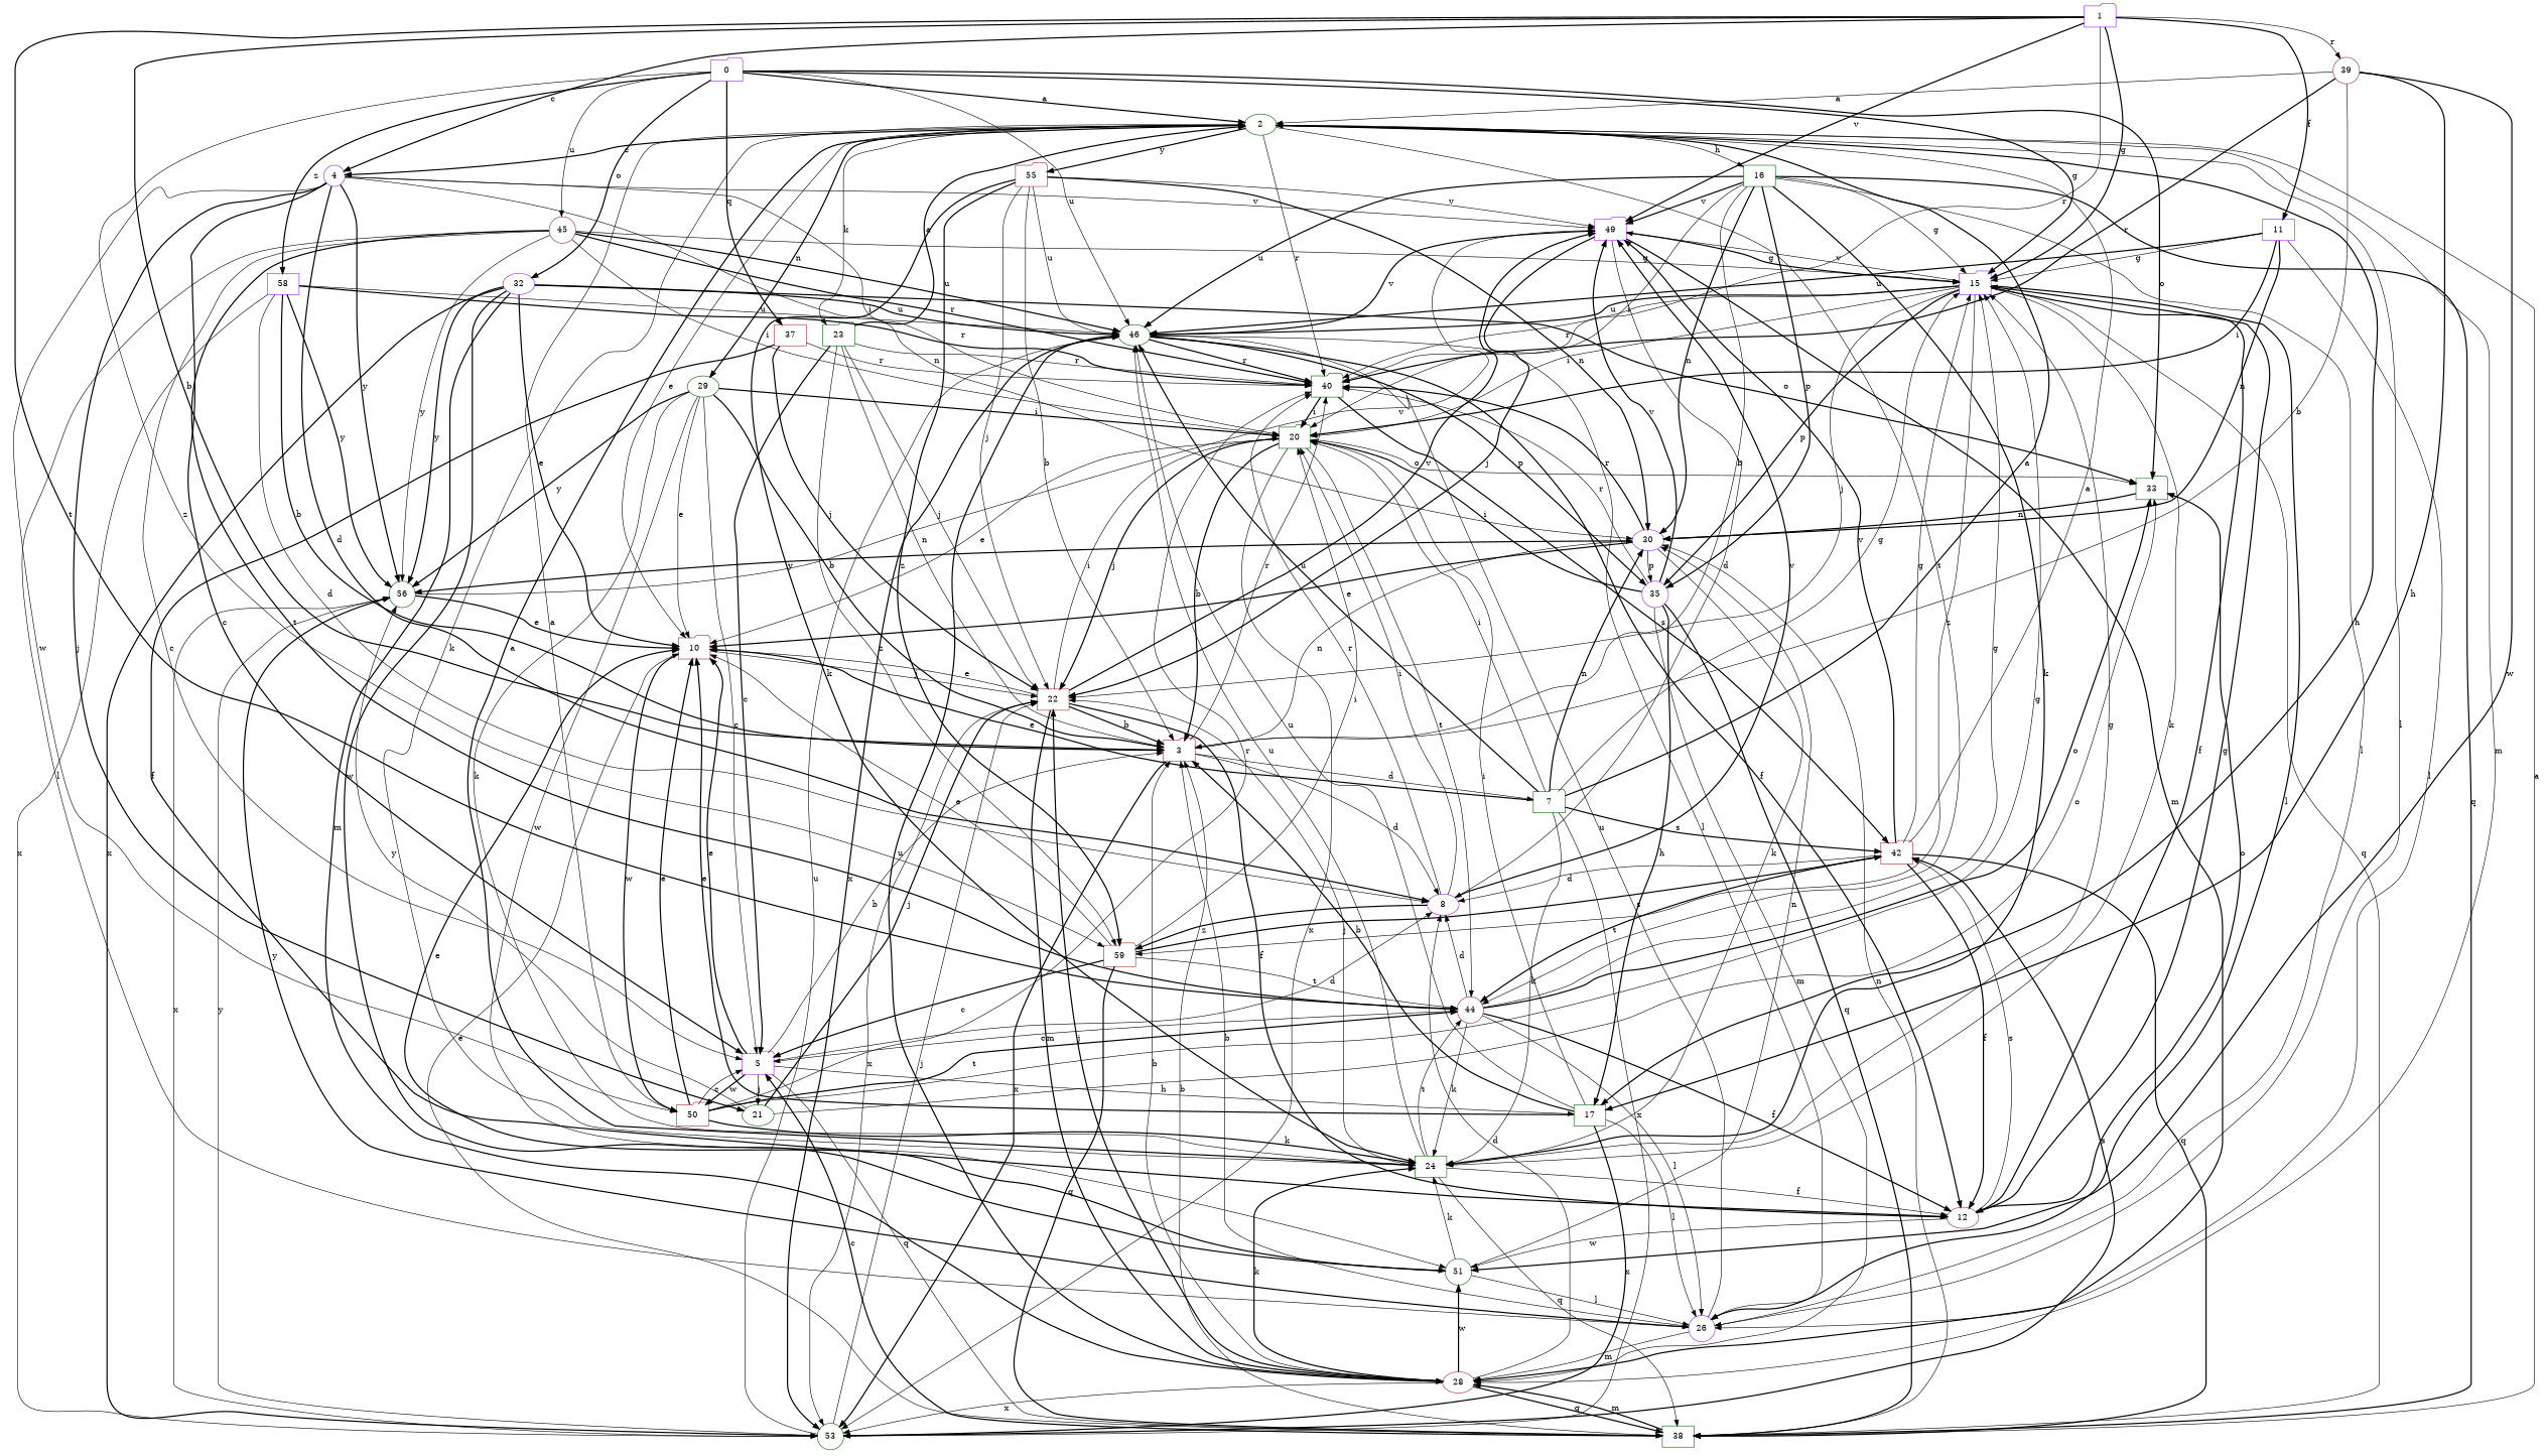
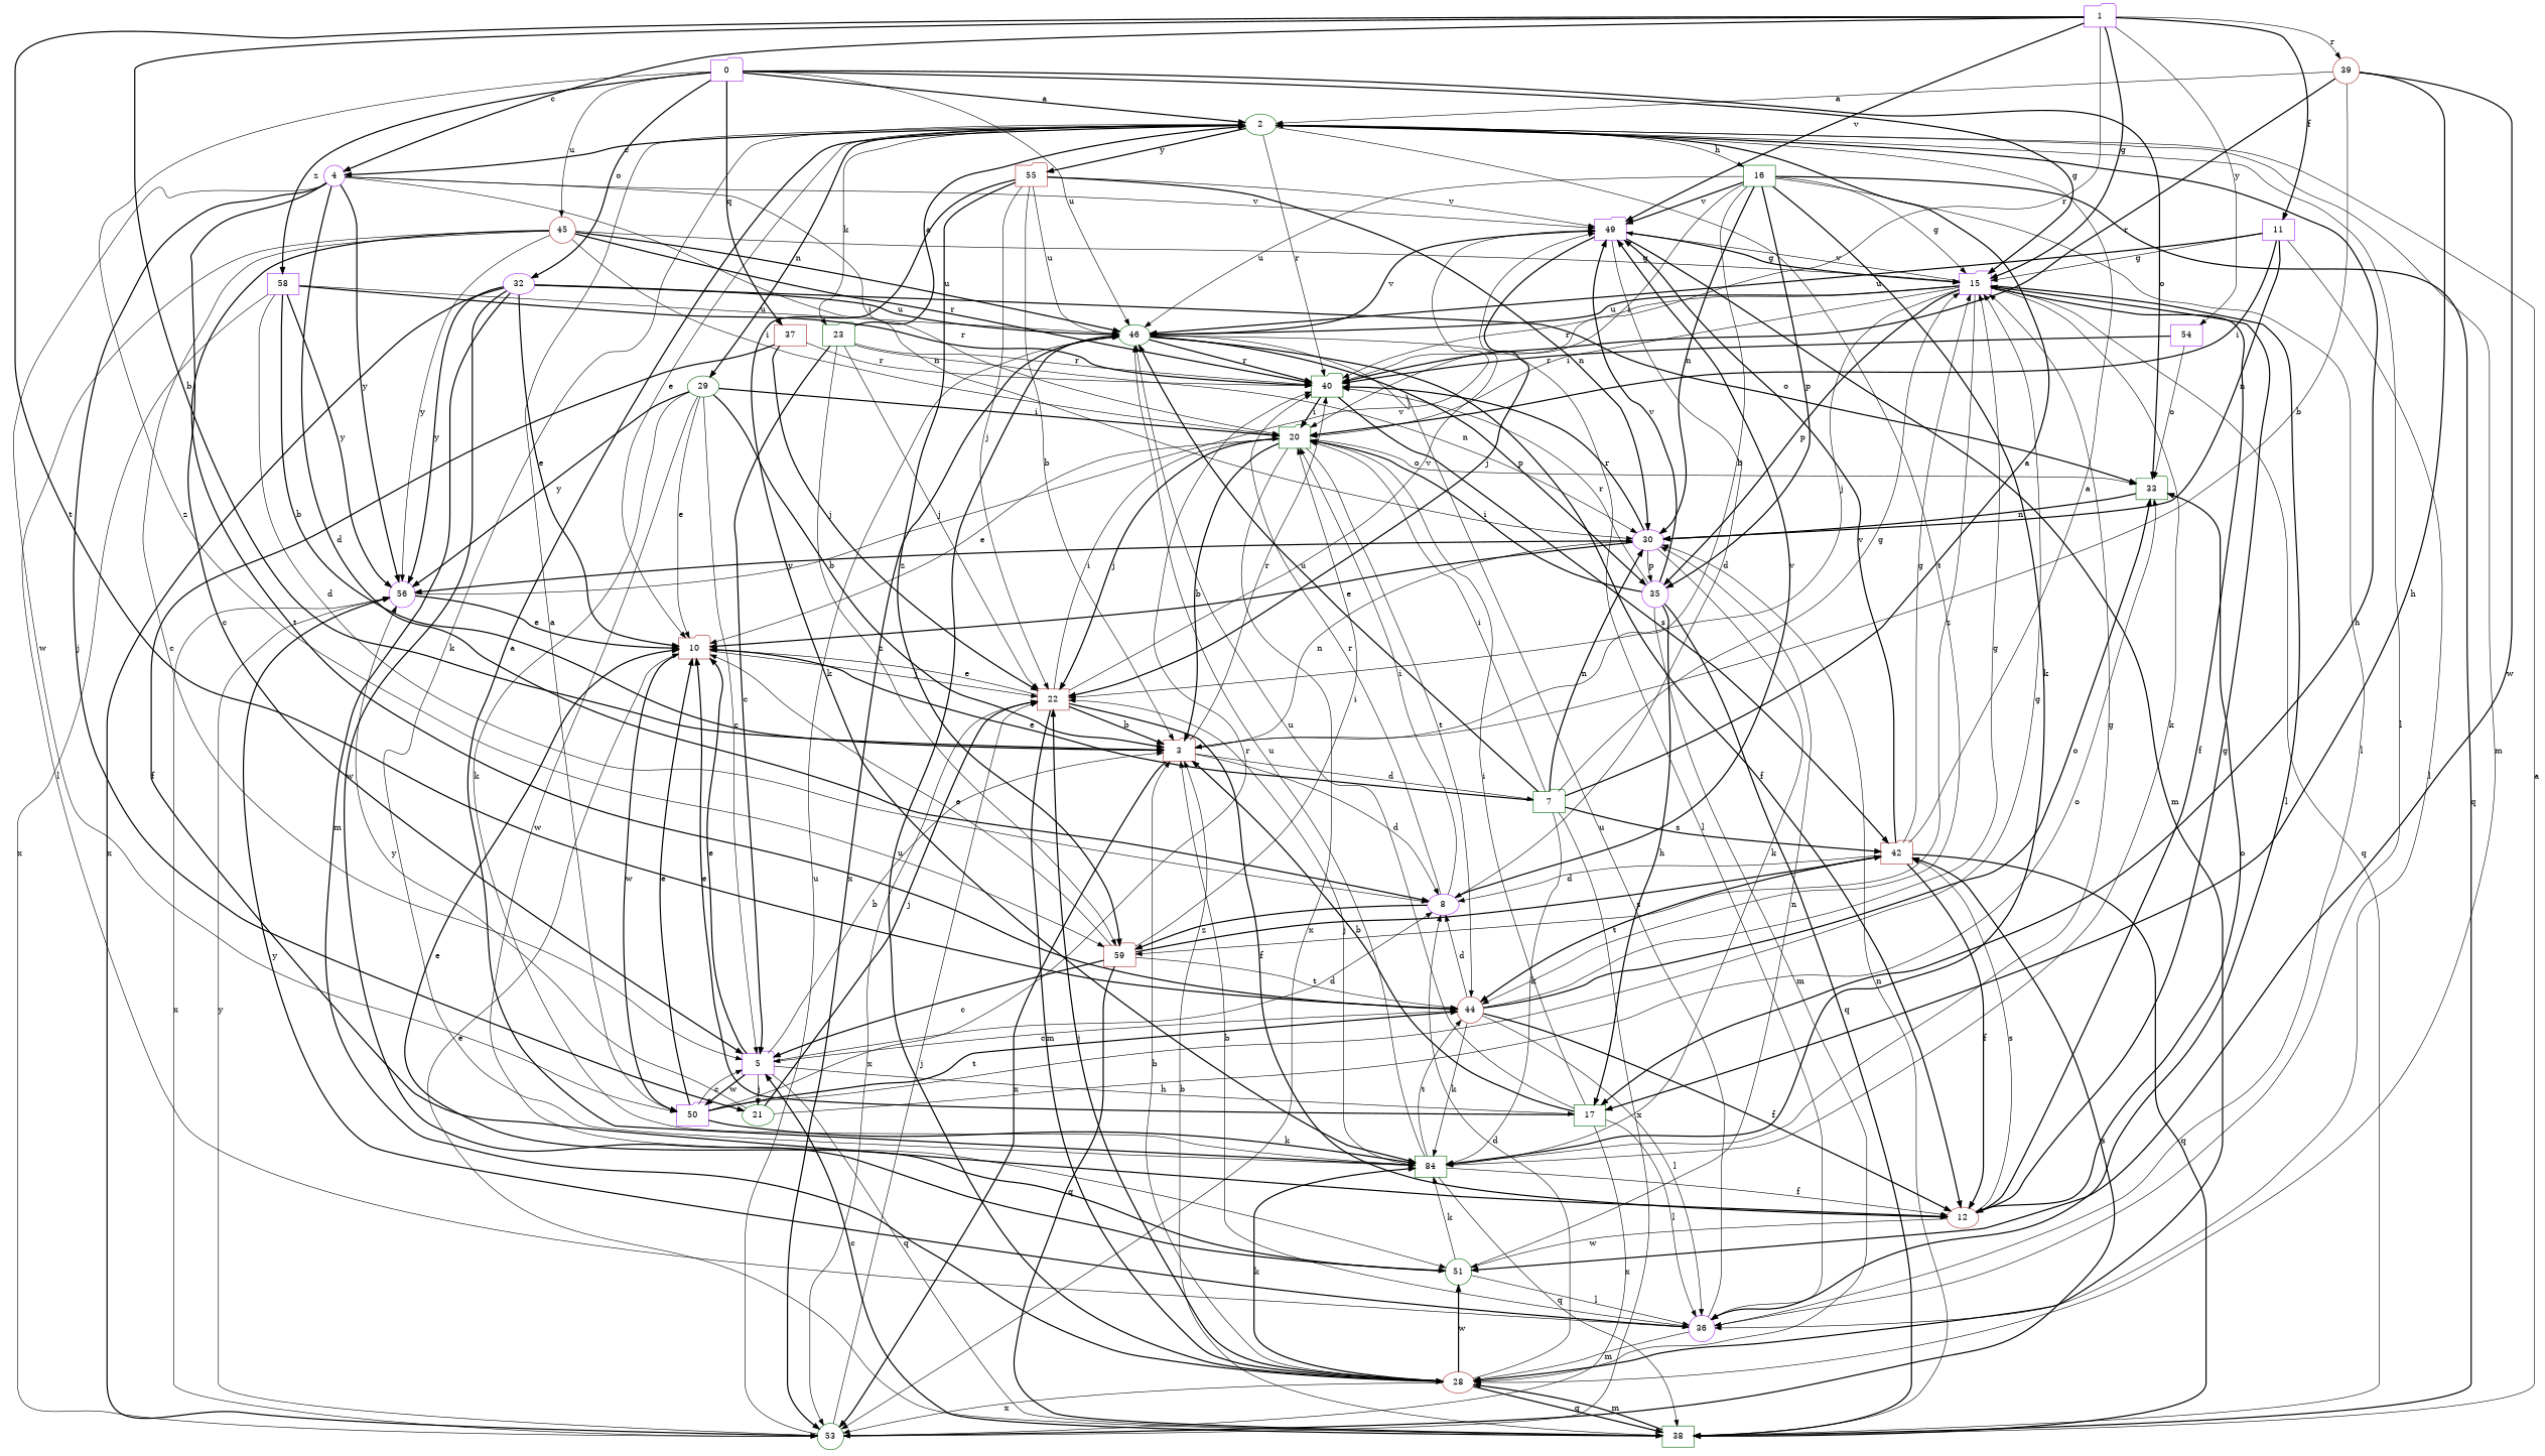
  strict digraph {
    node [color=purple shape=folder]
    edge [style=solid]
    2 [color=darkgreen shape=ellipse]
    0
    15
    32 [shape=ellipse]
    33 [color=darkgreen]
    37 [color=brown shape=box]
    45 [color=brown shape=circle]
    46 [color=darkgreen shape=ellipse]
    58 [shape=box]
    59 [color=brown]
    4 [shape=circle]
    40 [color=darkgreen]
    44 [color=brown shape=circle]
    10 [color=brown]
    16 [color=darkgreen shape=box]
    17 [color=darkgreen shape=box]
    23 [color=darkgreen]
-   24 [color=darkgreen shape=box]
-   26 [shape=circle]
+   24 [color=darkgreen shape=box label=84]
+   26 [shape=circle label=36]
    28 [color=brown shape=ellipse]
    29 [color=darkgreen shape=ellipse]
    55 [color=brown]
    49
    20 [color=darkgreen]
    38 [color=darkgreen shape=box]
    22 [color=brown shape=box]
    12 [color=brown shape=ellipse]
    35 [shape=circle]
    53 [color=darkgreen shape=circle]
-   56 [color=darkgreen shape=circle]
+   56 [shape=circle]
    51 [color=darkgreen shape=circle]
    30 [shape=ellipse]
    5
    3 [color=brown]
    8 [shape=ellipse]
    42 [color=brown]
    1
    11 [shape=box]
    39 [color=brown shape=circle]
+   54 [shape=box]
    7 [color=darkgreen]
    21 [color=darkgreen shape=ellipse]
-   50 [color=brown]
+   50
    2 -> 4 [label=c style=bold]
    2 -> 40 [label=r]
    2 -> 44 [label=t]
    2 -> 10 [label=e]
    2 -> 16 [label=h]
    2 -> 17 [label=h style=bold]
    2 -> 23 [label=k]
    2 -> 24 [label=k]
    2 -> 26 [label=l]
    2 -> 28 [label=m]
    2 -> 29 [label=n style=bold]
    2 -> 55 [label=y style=bold]
    0 -> 2 [label=a style=bold]
    0 -> 15 [label=g style=bold]
    0 -> 32 [label=o style=bold]
    0 -> 33 [label=o style=bold]
    0 -> 37 [label=q style=bold]
    0 -> 45 [label=u]
    0 -> 46 [label=u]
    0 -> 58 [label=z style=bold]
    0 -> 59 [label=z]
    15 -> 46 [label=u style=bold]
    15 -> 59 [label=z]
    15 -> 40 [label=r]
    15 -> 24 [label=k]
    15 -> 26 [label=l style=bold]
    15 -> 49 [label=v]
    15 -> 20 [label=i]
    15 -> 38 [label=q]
    15 -> 22 [label=j]
    15 -> 12 [label=f style=bold]
    15 -> 35 [label=p style=bold]
    32 -> 33 [label=o style=bold]
    32 -> 46 [label=u style=bold]
    32 -> 10 [label=e style=bold]
    32 -> 28 [label=m style=bold]
    32 -> 53 [label=x style=bold]
    32 -> 56 [label=y style=bold]
    32 -> 51 [label=w style=bold]
    33 -> 30 [label=n style=bold]
    37 -> 40 [label=r]
    37 -> 22 [label=j style=bold]
    37 -> 12 [label=f style=bold]
    45 -> 15 [label=g]
    45 -> 46 [label=u style=bold]
    45 -> 40 [label=r style=bold]
    45 -> 44 [label=t style=bold]
    45 -> 26 [label=l]
    45 -> 20 [label=i]
    45 -> 56 [label=y]
    45 -> 5 [label=c]
    46 -> 40 [label=r style=bold]
    46 -> 26 [label=l]
    46 -> 49 [label=v style=bold]
    46 -> 12 [label=f style=bold]
    46 -> 35 [label=p style=bold]
    46 -> 53 [label=x style=bold]
    58 -> 46 [label=u]
    58 -> 40 [label=r style=bold]
    58 -> 53 [label=x]
    58 -> 56 [label=y style=bold]
    58 -> 3 [label=b style=bold]
    58 -> 8 [label=d]
    59 -> 44 [label=t]
    59 -> 10 [label=e]
    59 -> 20 [label=i]
    59 -> 38 [label=q style=bold]
    59 -> 5 [label=c style=bold]
    59 -> 42 [label=s style=bold]
    4 -> 49 [label=v]
    4 -> 20 [label=i]
    4 -> 56 [label=y style=bold]
    4 -> 30 [label=n]
    4 -> 5 [label=c style=bold]
    4 -> 8 [label=d style=bold]
    4 -> 21 [label=j style=bold]
    4 -> 50 [label=w]
    40 -> 20 [label=i style=bold]
    40 -> 42 [label=s style=bold]
    44 -> 15 [label=g]
    44 -> 33 [label=o style=bold]
    44 -> 24 [label=k]
    44 -> 26 [label=l]
    44 -> 12 [label=f style=bold]
    44 -> 5 [label=c]
    44 -> 8 [label=d]
    10 -> 22 [label=j]
    10 -> 50 [label=w style=bold]
    16 -> 15 [label=g]
-   16 -> 46 [label=u style=bold]
+   16 -> 46 [label=u]
    16 -> 24 [label=k style=bold]
    16 -> 26 [label=l]
    16 -> 49 [label=v style=bold]
    16 -> 20 [label=i]
    16 -> 38 [label=q style=bold]
    16 -> 35 [label=p style=bold]
    16 -> 30 [label=n style=bold]
    16 -> 3 [label=b]
    17 -> 46 [label=u]
    17 -> 10 [label=e style=bold]
    17 -> 26 [label=l]
    17 -> 20 [label=i]
-   17 -> 53 [label=x style=bold]
+   17 -> 53 [label=x]
    17 -> 3 [label=b style=bold]
    23 -> 2 [label=a style=bold]
    23 -> 59 [label=z]
    23 -> 40 [label=r]
    23 -> 22 [label=j]
-   23 -> 3 [label=n]
+   23 -> 30 [label=n]
    23 -> 5 [label=c style=bold]
    24 -> 2 [label=a style=bold]
    24 -> 15 [label=g]
    24 -> 46 [label=u]
    24 -> 44 [label=t]
    24 -> 38 [label=q]
    24 -> 22 [label=j]
    24 -> 12 [label=f]
    26 -> 46 [label=u]
    26 -> 28 [label=m]
    26 -> 56 [label=y style=bold]
    26 -> 3 [label=b]
    28 -> 46 [label=u style=bold]
    28 -> 24 [label=k style=bold]
    28 -> 38 [label=q style=bold]
    28 -> 22 [label=j style=bold]
    28 -> 53 [label=x]
    28 -> 51 [label=w style=bold]
    28 -> 3 [label=b]
    28 -> 8 [label=d]
    29 -> 10 [label=e]
    29 -> 24 [label=k]
    29 -> 20 [label=i style=bold]
    29 -> 56 [label=y style=bold]
    29 -> 51 [label=w]
    29 -> 5 [label=c]
    29 -> 3 [label=b style=bold]
    55 -> 46 [label=u]
    55 -> 59 [label=z style=bold]
    55 -> 24 [label=k style=bold]
    55 -> 49 [label=v]
    55 -> 22 [label=j]
    55 -> 30 [label=n style=bold]
    55 -> 3 [label=b]
    49 -> 15 [label=g style=bold]
    49 -> 28 [label=m style=bold]
    49 -> 22 [label=j style=bold]
    49 -> 8 [label=d]
    20 -> 33 [label=o]
    20 -> 44 [label=t]
    20 -> 10 [label=e]
    20 -> 22 [label=j style=bold]
    20 -> 53 [label=x]
    20 -> 3 [label=b style=bold]
    38 -> 2 [label=a]
    38 -> 10 [label=e]
    38 -> 28 [label=m style=bold]
    38 -> 30 [label=n]
    38 -> 5 [label=c style=bold]
    38 -> 3 [label=b]
    22 -> 10 [label=e]
    22 -> 28 [label=m style=bold]
-   22 -> 49 [label=v style=bold]
+   22 -> 49 [label=v]
    22 -> 20 [label=i]
    22 -> 12 [label=f style=bold]
    22 -> 53 [label=x]
    22 -> 3 [label=b style=bold]
    12 -> 15 [label=g style=bold]
    12 -> 33 [label=o style=bold]
    12 -> 51 [label=w]
    12 -> 42 [label=s]
    35 -> 40 [label=r]
    35 -> 17 [label=h style=bold]
    35 -> 28 [label=m]
    35 -> 49 [label=v style=bold]
    35 -> 20 [label=i style=bold]
    35 -> 38 [label=q style=bold]
    53 -> 46 [label=u]
    53 -> 22 [label=j]
    53 -> 56 [label=y]
    53 -> 42 [label=s style=bold]
    56 -> 10 [label=e style=bold]
    56 -> 49 [label=v]
    56 -> 53 [label=x]
    51 -> 10 [label=e style=bold]
    51 -> 24 [label=k]
    51 -> 26 [label=l]
    51 -> 30 [label=n]
    30 -> 40 [label=r style=bold]
    30 -> 10 [label=e style=bold]
    30 -> 24 [label=k]
    30 -> 35 [label=p]
    30 -> 56 [label=y style=bold]
    5 -> 10 [label=e style=bold]
    5 -> 17 [label=h]
    5 -> 38 [label=q]
    5 -> 3 [label=b]
    5 -> 8 [label=d]
    5 -> 21 [label=j]
    5 -> 50 [label=w style=bold]
    3 -> 40 [label=r]
    3 -> 53 [label=x style=bold]
    3 -> 30 [label=n]
    3 -> 8 [label=d]
    3 -> 7 [label=d]
    8 -> 59 [label=z style=bold]
    8 -> 40 [label=r]
    8 -> 49 [label=v style=bold]
    8 -> 20 [label=i]
    42 -> 2 [label=a]
    42 -> 15 [label=g]
    42 -> 44 [label=t style=bold]
    42 -> 49 [label=v style=bold]
    42 -> 38 [label=q style=bold]
    42 -> 12 [label=f style=bold]
    42 -> 8 [label=d]
    1 -> 15 [label=g style=bold]
    1 -> 4 [label=c style=bold]
    1 -> 40 [label=r]
    1 -> 44 [label=t style=bold]
    1 -> 49 [label=v style=bold]
    1 -> 3 [label=b style=bold]
    1 -> 11 [label=f style=bold]
    1 -> 39 [label=r]
+   1 -> 54 [label=y]
    11 -> 15 [label=g]
    11 -> 46 [label=u style=bold]
    11 -> 26 [label=l]
    11 -> 20 [label=i style=bold]
    11 -> 30 [label=n style=bold]
    39 -> 2 [label=a]
    39 -> 40 [label=r style=bold]
    39 -> 17 [label=h style=bold]
    39 -> 51 [label=w style=bold]
    39 -> 3 [label=b]
+   54 -> 33 [label=o]
+   54 -> 40 [label=r style=bold]
    7 -> 2 [label=a style=bold]
    7 -> 15 [label=g]
    7 -> 46 [label=u style=bold]
    7 -> 10 [label=e style=bold]
    7 -> 24 [label=k]
    7 -> 20 [label=i]
    7 -> 53 [label=x]
    7 -> 30 [label=n style=bold]
    7 -> 42 [label=s style=bold]
    21 -> 33 [label=o]
    21 -> 22 [label=j style=bold]
    21 -> 56 [label=y]
    50 -> 2 [label=a]
    50 -> 15 [label=g]
    50 -> 40 [label=r]
    50 -> 44 [label=t style=bold]
    50 -> 10 [label=e style=bold]
    50 -> 24 [label=k style=bold]
    50 -> 5 [label=c]
  }
